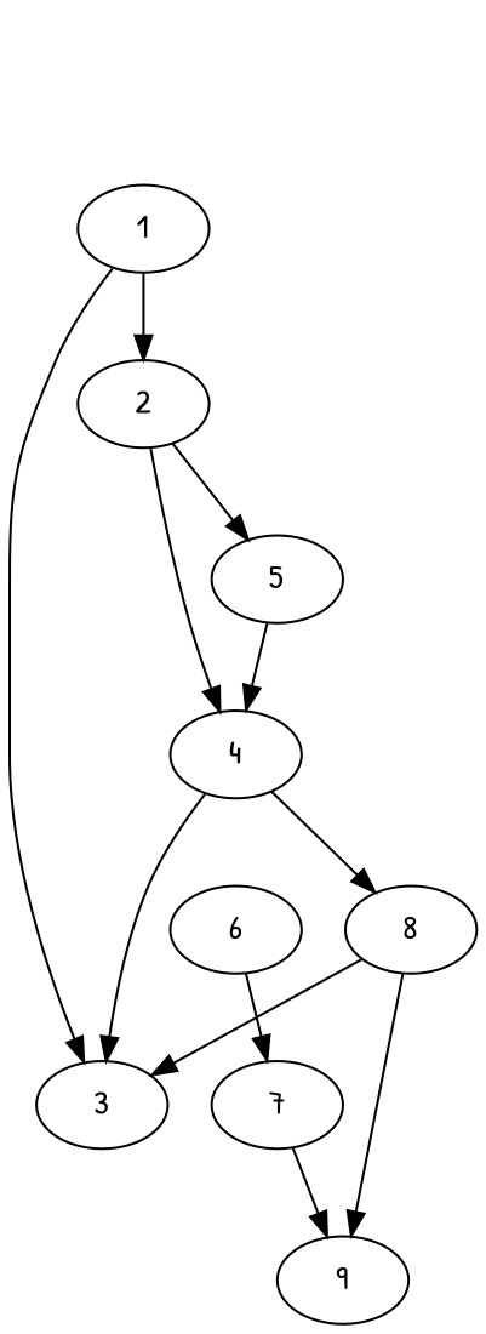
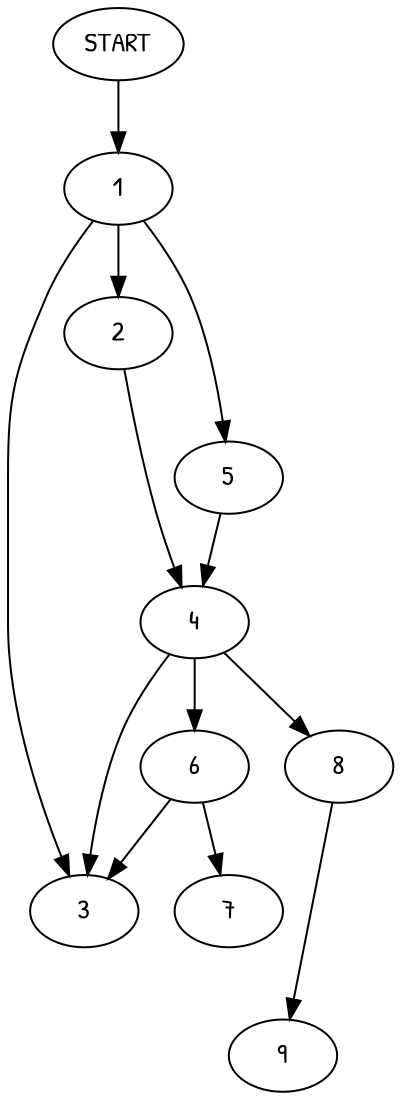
  digraph {
    fontname="Patrick Hand"
    node [fontname="Patrick Hand"]
    edge [fontname="Patrick Hand"]
+   n1 [label=START]
    1
    2
    3
    4
    5
    6
    8
    7
    9
+   n1 -> 1
    1 -> 2
    1 -> 3
    2 -> 4
-   2 -> 5
+   1 -> 5
    4 -> 3
+   4 -> 6
    4 -> 8
    5 -> 4
-   8 -> 3
+   6 -> 3
    6 -> 7
    8 -> 9
-   7 -> 9
  }
